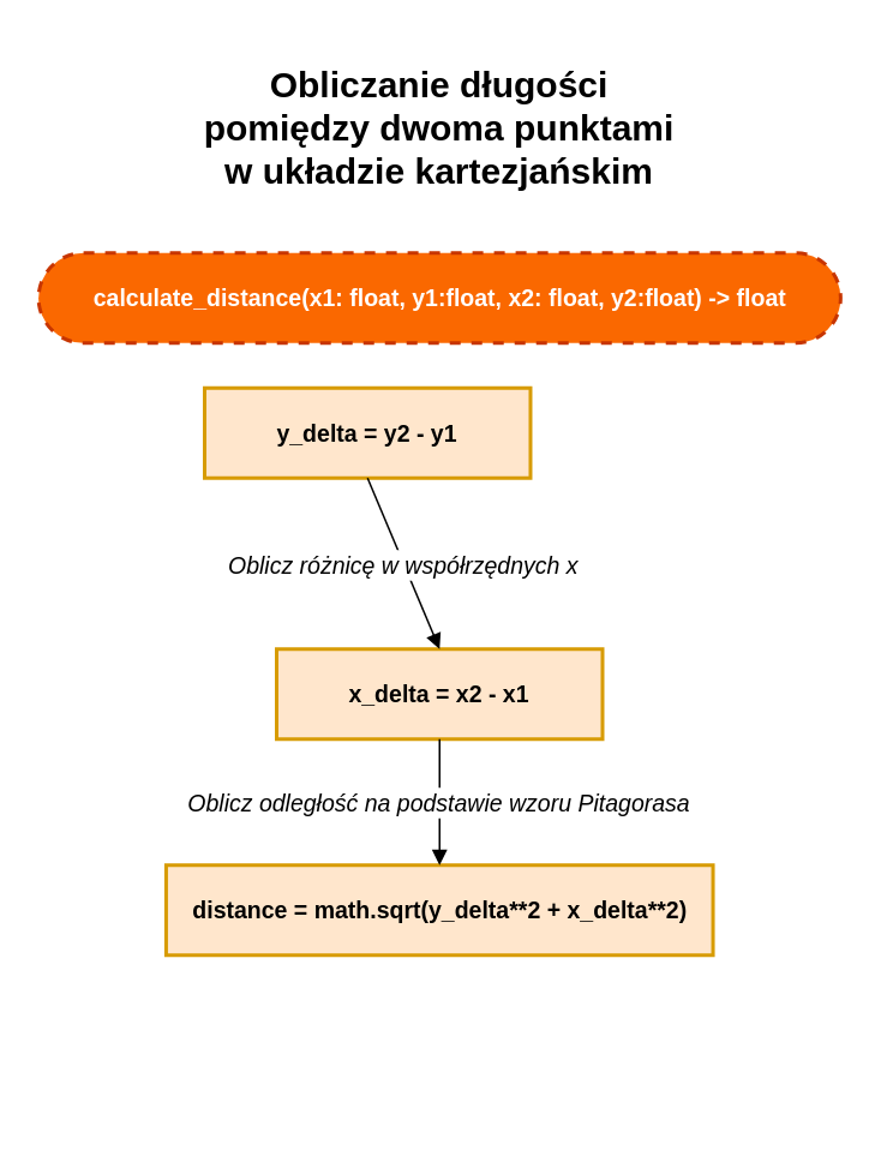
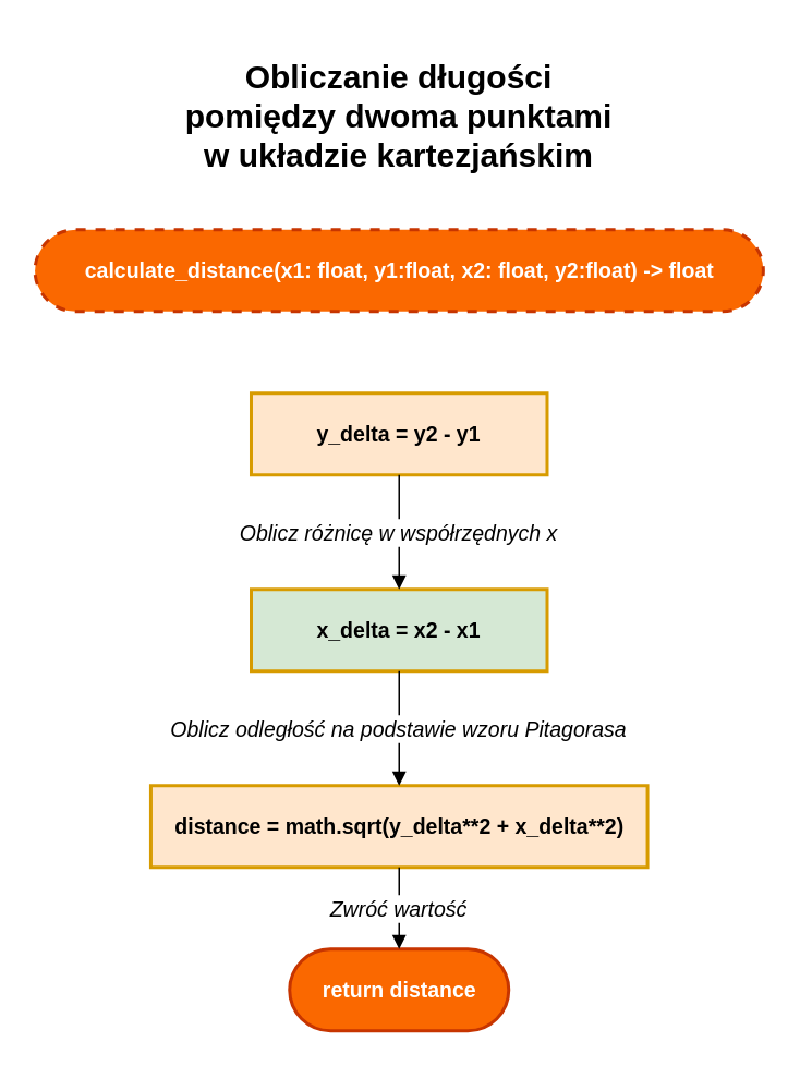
  <mxCell id="0" />
  <mxCell id="1" parent="0" />
  <mxCell id="2" value="calculate_distance(x1: float, y1:float, x2: float, y2:float) -&gt; float" style="rounded=1;whiteSpace=wrap;arcSize=50;strokeWidth=2;fillColor=#fa6800;strokeColor=#C73500;fontColor=light-dark(#ffffff, #ededed);fontStyle=1;fontSize=13;dashed=1;" parent="1" vertex="1"><mxGeometry x="20.74" y="140" width="445.5" height="50" as="geometry" /></mxCell>
- <mxCell id="3" value="y_delta = y2 - y1" style="whiteSpace=wrap;strokeWidth=2;fillColor=#ffe6cc;strokeColor=#d79b00;fontStyle=1;fontSize=13;" parent="1" vertex="1"><mxGeometry x="112.99" y="215" width="181" height="50" as="geometry" /></mxCell>
- <mxCell id="4" value="x_delta = x2 - x1" style="whiteSpace=wrap;strokeWidth=2;fillColor=#ffe6cc;strokeColor=#d79b00;fontStyle=1;fontSize=13;" parent="1" vertex="1"><mxGeometry x="153" y="360" width="181" height="50" as="geometry" /></mxCell>
+ <mxCell id="3" value="y_delta = y2 - y1" style="whiteSpace=wrap;strokeWidth=2;fillColor=#ffe6cc;strokeColor=#d79b00;fontStyle=1;fontSize=13;" parent="1" vertex="1"><mxGeometry x="152.99" y="240" width="181" height="50" as="geometry" /></mxCell>
+ <mxCell id="4" value="x_delta = x2 - x1" style="whiteSpace=wrap;strokeWidth=2;fillColor=#d5e8d4;strokeColor=#d79b00;fontStyle=1;fontSize=13;" parent="1" vertex="1"><mxGeometry x="153" y="360" width="181" height="50" as="geometry" /></mxCell>
  <mxCell id="5" value="distance = math.sqrt(y_delta**2 + x_delta**2)" style="whiteSpace=wrap;strokeWidth=2;fillColor=#ffe6cc;strokeColor=#d79b00;fontStyle=1;fontSize=13;" parent="1" vertex="1"><mxGeometry x="91.62" y="480" width="303.75" height="50" as="geometry" /></mxCell>
+ <mxCell id="6" value="return distance" style="rounded=1;whiteSpace=wrap;arcSize=50;strokeWidth=2;fillColor=#fa6800;strokeColor=#C73500;fontStyle=1;fontColor=light-dark(#FFFFFF,#FFFFFF);fontSize=13;" parent="1" vertex="1"><mxGeometry x="176.5" y="580" width="134" height="50" as="geometry" /></mxCell>
  <mxCell id="7" value="Oblicz różnicę w współrzędnych x" style="curved=1;startArrow=none;endArrow=block;exitX=0.5;exitY=1;entryX=0.5;entryY=-0.01;rounded=0;fontStyle=2;fontSize=13;" parent="1" source="3" target="4" edge="1"><mxGeometry x="0.014" relative="1" as="geometry"><Array as="points" /><mxPoint as="offset" /></mxGeometry></mxCell>
  <mxCell id="8" value="Oblicz odległość na podstawie wzoru Pitagorasa" style="curved=1;startArrow=none;endArrow=block;exitX=0.5;exitY=1;entryX=0.5;entryY=0;rounded=0;fontStyle=2;fontSize=13;" parent="1" source="4" target="5" edge="1"><mxGeometry relative="1" as="geometry"><Array as="points" /></mxGeometry></mxCell>
+ <mxCell id="9" value="Zwróć wartość" style="curved=1;startArrow=none;endArrow=block;exitX=0.5;exitY=1;entryX=0.5;entryY=-0.01;rounded=0;fontStyle=2;fontSize=13;" parent="1" source="5" target="6" edge="1"><mxGeometry relative="1" as="geometry"><Array as="points" /><mxPoint as="offset" /></mxGeometry></mxCell>
  <mxCell id="10" value="&lt;b&gt;&lt;font style=&quot;font-size: 20px;&quot;&gt;Obliczanie długości pomiędzy dwoma punktami w układzie kartezjańskim&lt;/font&gt;&lt;/b&gt;" style="text;html=1;align=center;verticalAlign=middle;whiteSpace=wrap;rounded=0;" parent="1" vertex="1"><mxGeometry x="109.82" y="20" width="267.37" height="100" as="geometry" /></mxCell>
